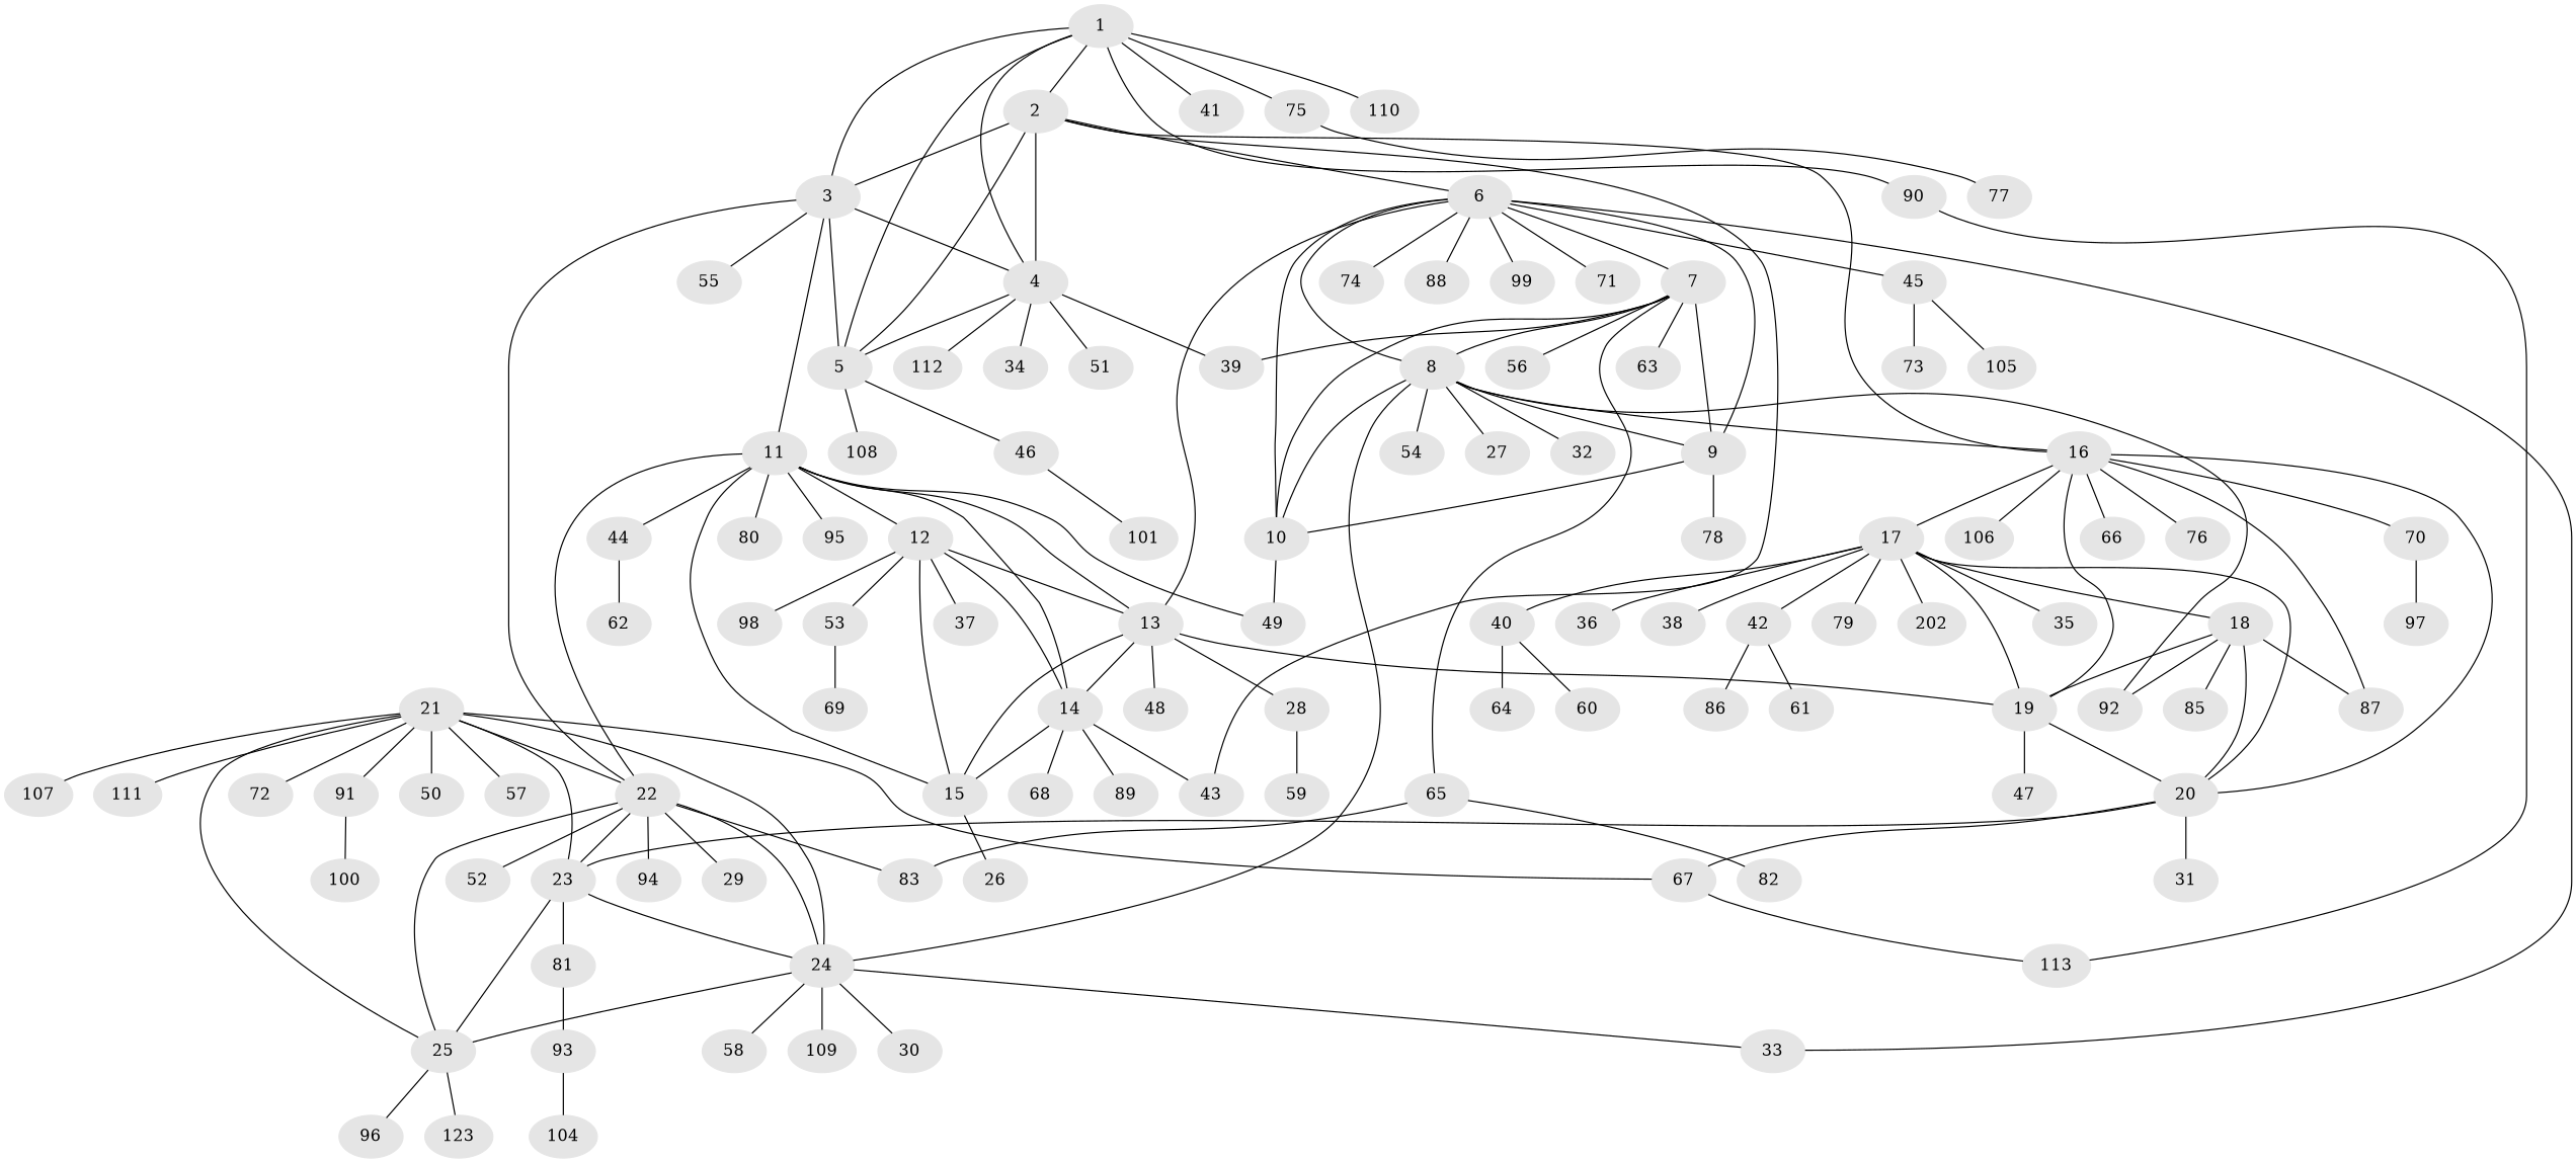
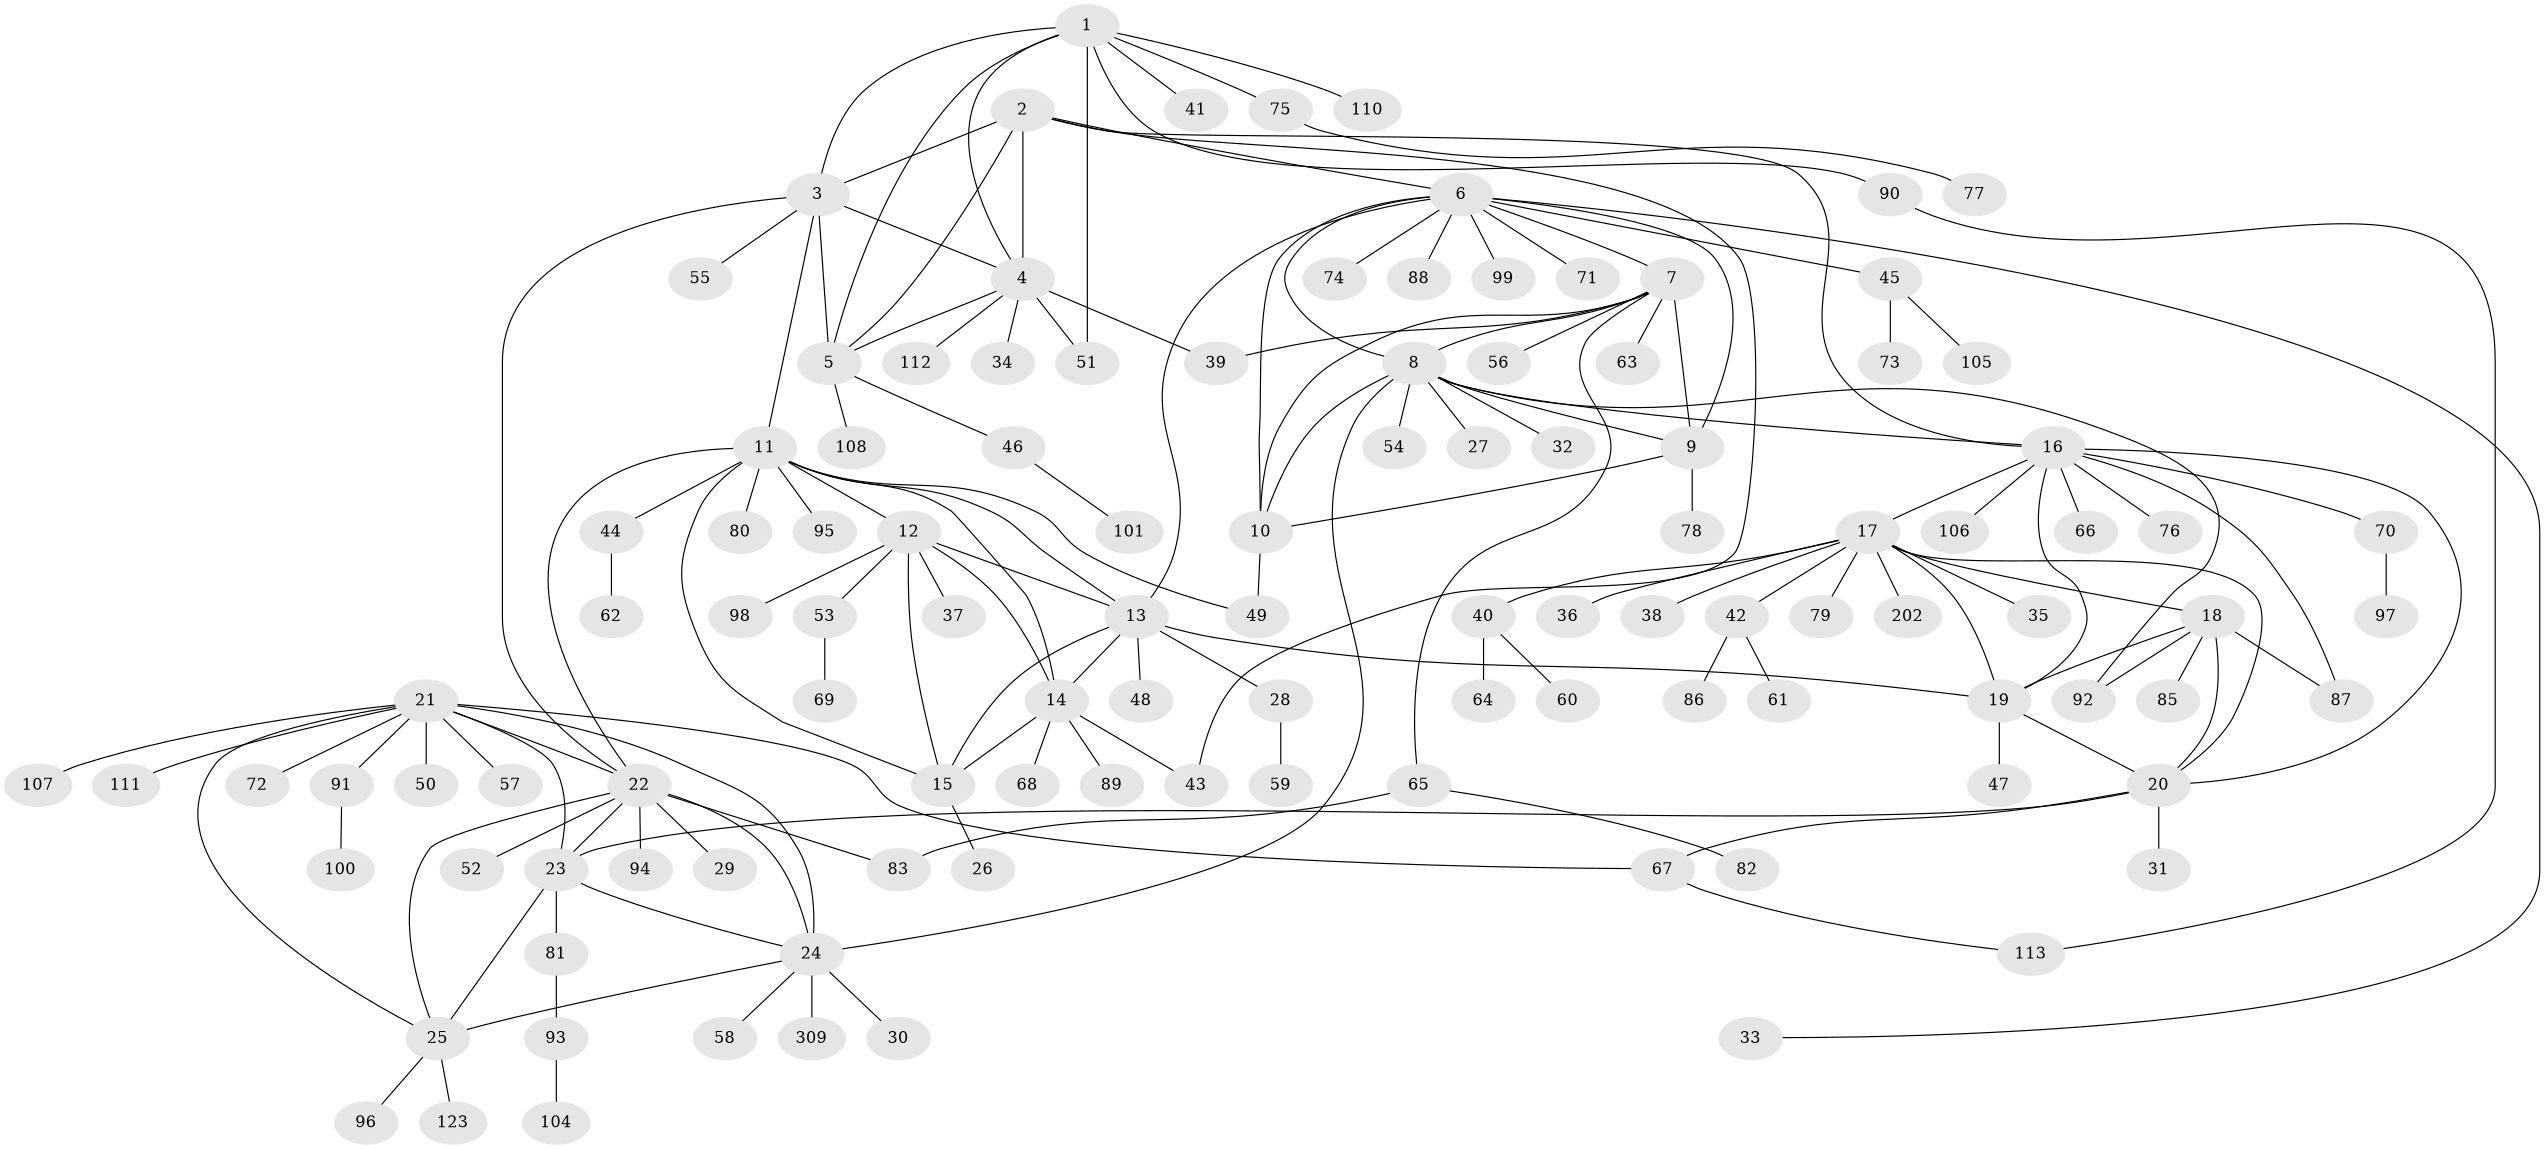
  graph {
    node [color=gray90 style=filled]
    1
    2
    3
    4
    5
    41
    75
    90
    110
    6
    16
    43
    22
    55
    11
    34
    39
    51
    112
    46
    108
    77
    113
    7
    8
    9
    10
    13
    33
    45
    71
    74
    88
    99
    19
    17
    20
    66
    70
    76
    106
    87
    24
    23
    25
    29
    52
    83
    94
    49
    12
    14
    15
    44
    80
    95
    101
    56
    63
    65
    27
    32
    54
    92
    78
    28
    48
    73
    105
    82
    30
    58
-   109
+   109 [label=309]
    37
    53
    98
    68
    89
    26
    62
    69
    47
    59
    18
    35
    36
    38
    40
    42
    79
    n91 [label=202]
    85
    31
    67
    97
    60
    64
    61
    86
    81
    21
    50
    57
    72
    91
    107
    111
    96
    n109 [label=123]
    100
    93
    104
-   1 -- 2
+   1 -- 51
    1 -- 3
    1 -- 4
    1 -- 5
    1 -- 41
    1 -- 75
    1 -- 90
    1 -- 110
    2 -- 3
    2 -- 4
    2 -- 5
    2 -- 6
    2 -- 16
    2 -- 43
    3 -- 4
    3 -- 5
    3 -- 22
    3 -- 55
    3 -- 11
    4 -- 5
    4 -- 34
    4 -- 39
    4 -- 51
    4 -- 112
    5 -- 46
    5 -- 108
    75 -- 77
    90 -- 113
    6 -- 7
    6 -- 8
    6 -- 9
    6 -- 10
    6 -- 13
    6 -- 33
    6 -- 45
    6 -- 71
    6 -- 74
    6 -- 88
    6 -- 99
    16 -- 19
    16 -- 17
    16 -- 20
    16 -- 66
    16 -- 70
    16 -- 76
    16 -- 106
    16 -- 87
    22 -- 24
    22 -- 23
    22 -- 25
    22 -- 29
    22 -- 52
    22 -- 83
    22 -- 94
    11 -- 22
    11 -- 13
    11 -- 49
    11 -- 12
    11 -- 14
    11 -- 15
    11 -- 44
    11 -- 80
    11 -- 95
    46 -- 101
    7 -- 39
    7 -- 8
    7 -- 9
    7 -- 10
    7 -- 56
    7 -- 63
    7 -- 65
    8 -- 16
    8 -- 9
    8 -- 10
    8 -- 24
    8 -- 27
    8 -- 32
    8 -- 54
    8 -- 92
    9 -- 10
    9 -- 78
    10 -- 49
    13 -- 19
    13 -- 14
    13 -- 15
    13 -- 28
    13 -- 48
    45 -- 73
    45 -- 105
    19 -- 20
    19 -- 47
    17 -- 19
    17 -- 20
    17 -- 18
    17 -- 35
    17 -- 36
    17 -- 38
    17 -- 40
    17 -- 42
    17 -- 79
    17 -- n91
    20 -- 23
    20 -- 31
    20 -- 67
    70 -- 97
-   24 -- 33
    24 -- 25
    24 -- 30
    24 -- 58
    24 -- 109
    23 -- 24
    23 -- 25
    23 -- 81
    25 -- 96
    25 -- n109
    12 -- 13
    12 -- 14
    12 -- 15
    12 -- 37
    12 -- 53
    12 -- 98
    14 -- 43
    14 -- 15
    14 -- 68
    14 -- 89
    15 -- 26
    44 -- 62
    65 -- 83
    65 -- 82
    28 -- 59
    53 -- 69
    18 -- 19
    18 -- 20
    18 -- 87
    18 -- 92
    18 -- 85
    40 -- 60
    40 -- 64
    42 -- 61
    42 -- 86
    67 -- 113
    81 -- 93
    21 -- 22
    21 -- 24
    21 -- 23
    21 -- 25
    21 -- 67
    21 -- 50
    21 -- 57
    21 -- 72
    21 -- 91
    21 -- 107
    21 -- 111
    91 -- 100
    93 -- 104
  }
